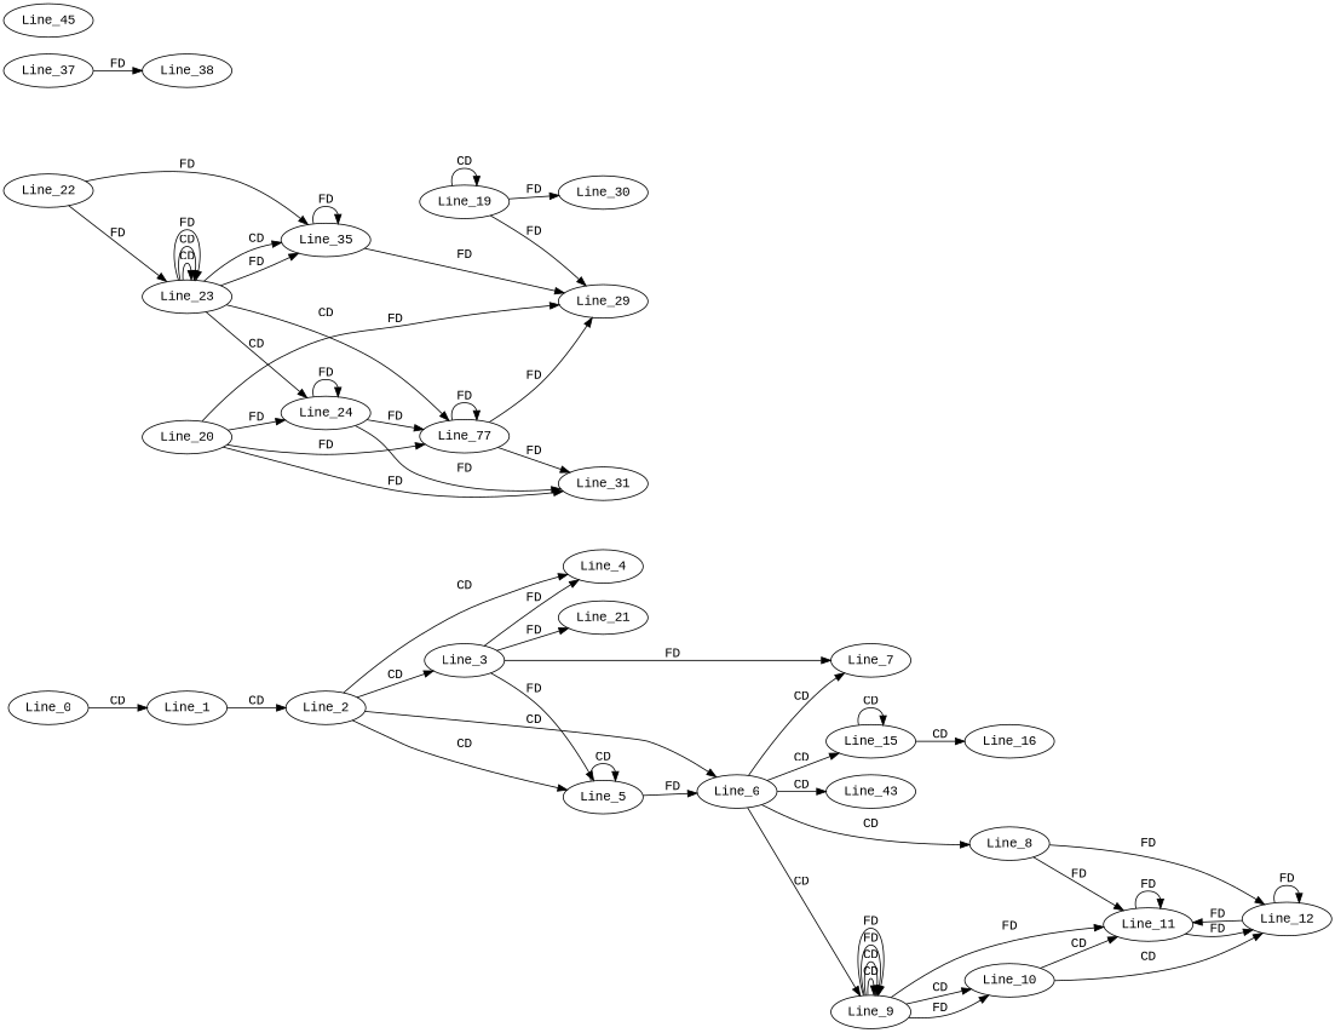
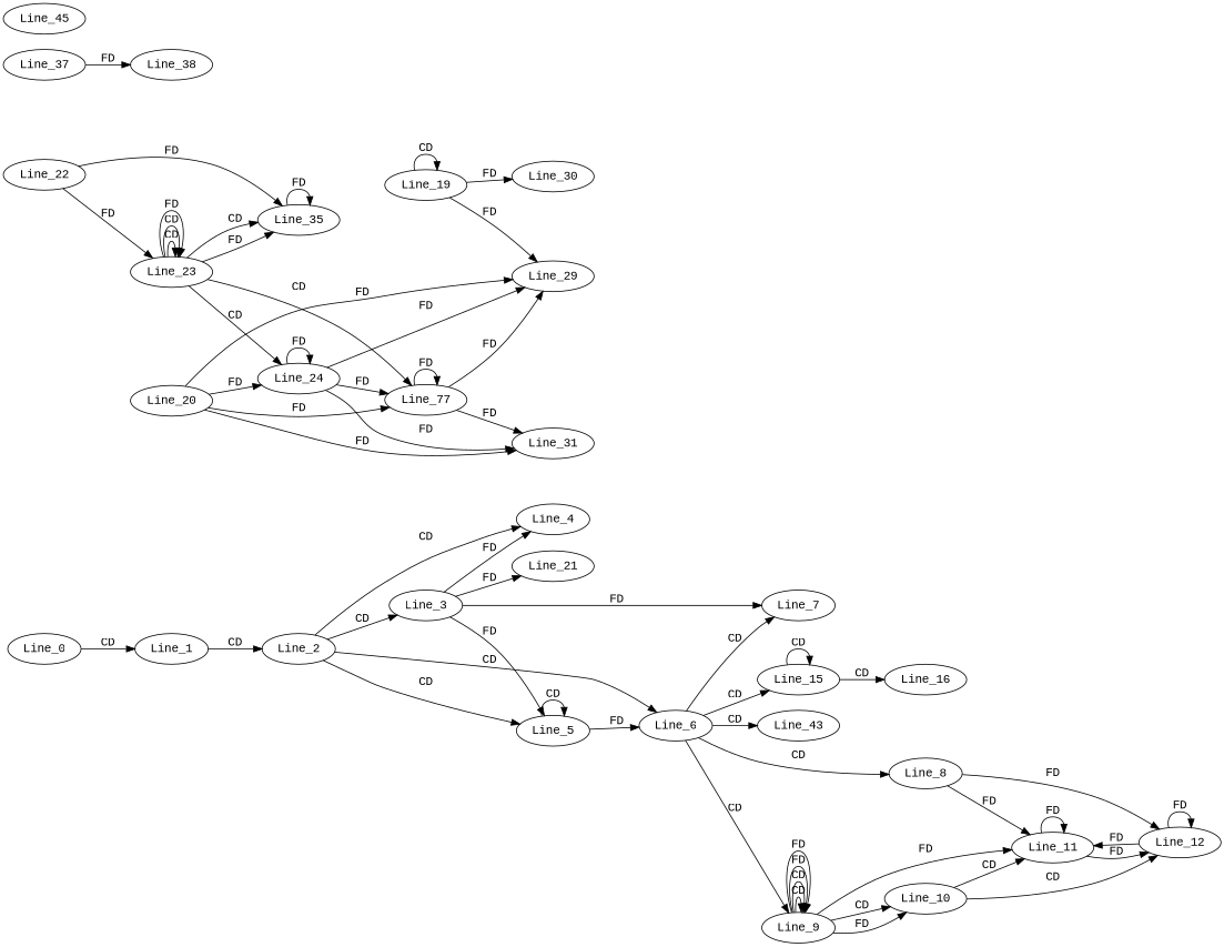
  digraph {
    fontname="Liberation Mono"
    rankdir=LR
    node [fontname="Liberation Mono"]
    edge [fontname="Liberation Mono"]
    Line_0
    Line_1
    Line_2
    Line_3
    Line_4
    Line_5
    Line_6
    Line_7
    Line_21
    Line_8
    Line_9
    Line_15
    Line_43
    Line_11
    Line_12
    Line_10
    Line_16
    Line_19
    Line_29
    Line_30
    Line_23
    Line_24
    n23 [label=Line_35]
    n24 [label=Line_77]
    Line_31
    Line_22
    Line_20
    Line_37
    Line_38
    Line_45
    Line_0 -> Line_1 [label=CD]
    Line_1 -> Line_2 [label=CD]
    Line_2 -> Line_3 [label=CD]
    Line_2 -> Line_4 [label=CD]
    Line_2 -> Line_5 [label=CD]
    Line_2 -> Line_6 [label=CD]
    Line_3 -> Line_4 [label=FD]
    Line_3 -> Line_5 [label=FD]
    Line_3 -> Line_7 [label=FD]
    Line_3 -> Line_21 [label=FD]
    Line_5 -> Line_5 [label=CD]
    Line_5 -> Line_6 [label=FD]
    Line_6 -> Line_7 [label=CD]
    Line_6 -> Line_8 [label=CD]
    Line_6 -> Line_9 [label=CD]
    Line_6 -> Line_15 [label=CD]
    Line_6 -> Line_43 [label=CD]
    Line_8 -> Line_11 [label=FD]
    Line_8 -> Line_12 [label=FD]
    Line_9 -> Line_9 [label=CD]
    Line_9 -> Line_9 [label=CD]
    Line_9 -> Line_9 [label=FD]
    Line_9 -> Line_9 [label=FD]
    Line_9 -> Line_11 [label=FD]
    Line_9 -> Line_10 [label=CD]
    Line_9 -> Line_10 [label=FD]
    Line_15 -> Line_15 [label=CD]
    Line_15 -> Line_16 [label=CD]
    Line_11 -> Line_11 [label=FD]
    Line_11 -> Line_12 [label=FD]
    Line_12 -> Line_11 [label=FD]
    Line_12 -> Line_12 [label=FD]
    Line_10 -> Line_11 [label=CD]
    Line_10 -> Line_12 [label=CD]
    Line_19 -> Line_19 [label=CD]
    Line_19 -> Line_29 [label=FD]
    Line_19 -> Line_30 [label=FD]
    Line_23 -> Line_23 [label=CD]
    Line_23 -> Line_23 [label=CD]
    Line_23 -> Line_23 [label=FD]
    Line_23 -> Line_24 [label=CD]
    Line_23 -> n23 [label=CD]
    Line_23 -> n23 [label=FD]
    Line_23 -> n24 [label=CD]
-   n23 -> Line_29 [label=FD]
+   Line_24 -> Line_29 [label=FD]
    Line_24 -> Line_24 [label=FD]
    Line_24 -> n24 [label=FD]
    Line_24 -> Line_31 [label=FD]
    n23 -> n23 [label=FD]
    n24 -> Line_29 [label=FD]
    n24 -> n24 [label=FD]
    n24 -> Line_31 [label=FD]
    Line_22 -> Line_23 [label=FD]
    Line_22 -> n23 [label=FD]
    Line_20 -> Line_29 [label=FD]
    Line_20 -> Line_24 [label=FD]
    Line_20 -> n24 [label=FD]
    Line_20 -> Line_31 [label=FD]
    Line_37 -> Line_38 [label=FD]
  }
